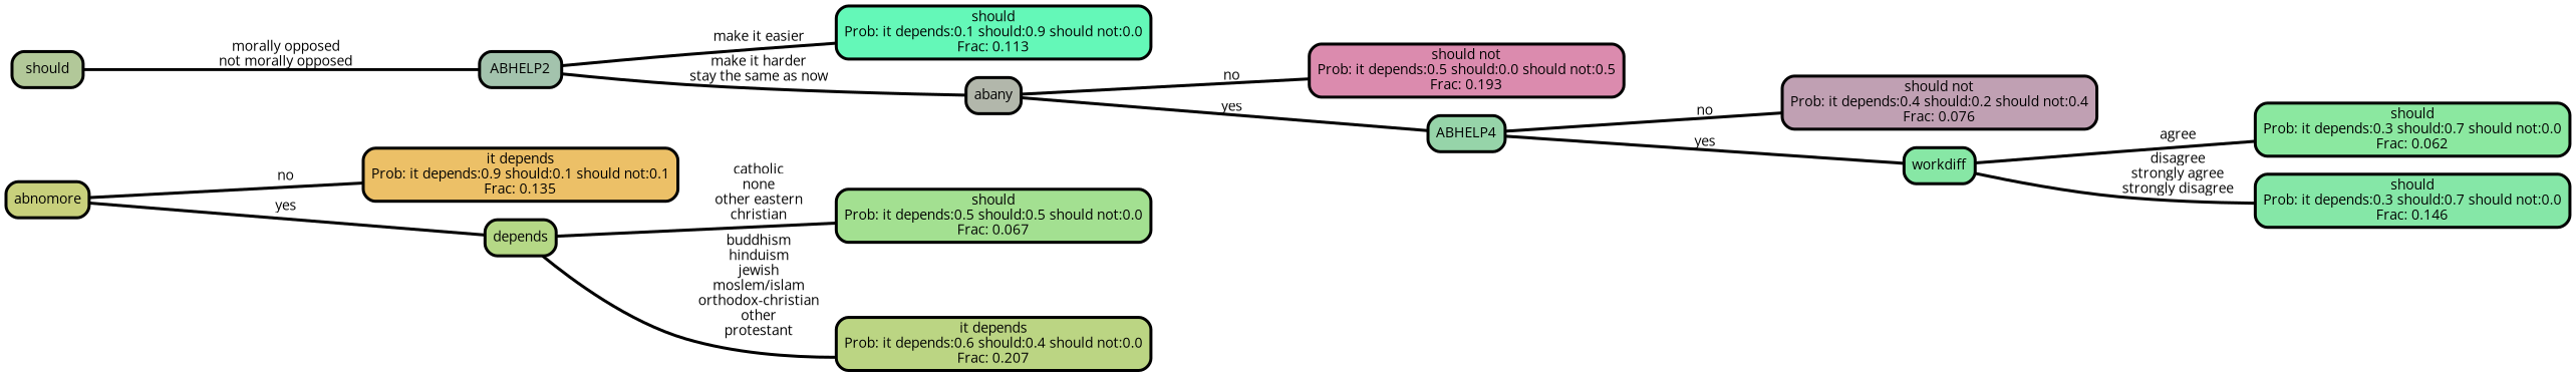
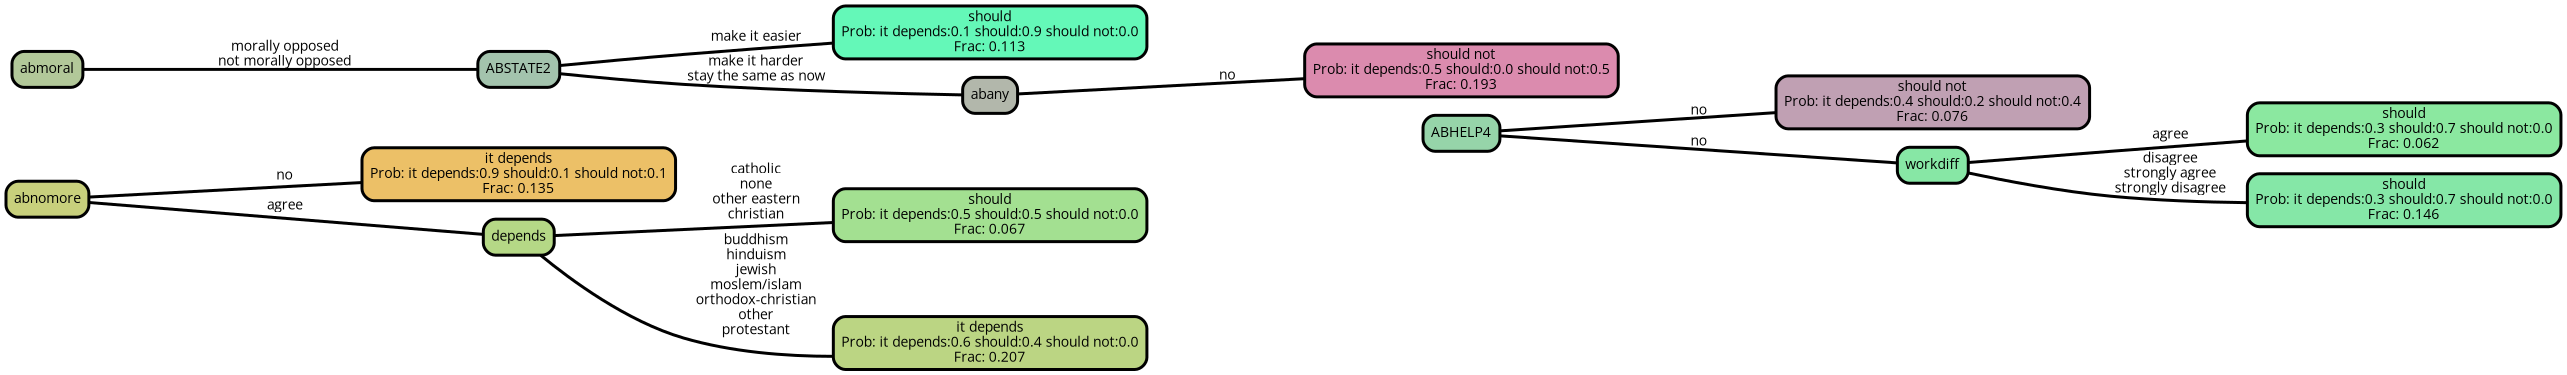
  graph {
    fontname="Open Sans"
    rankdir=LR
    ranksep="0 equally"
    splines=straight
    node [color=black fontcolor=black fontname="Open Sans" penwidth=3 shape=box style="filled, rounded"]
    edge [color=black fontname="Open Sans" penwidth=3]
    n1 [fillcolor="#ecc067" label="it depends\nProb: it depends:0.9 should:0.1 should not:0.1\nFrac: 0.135"]
    n2 [fillcolor="#c8d07c" label=abnomore]
    n3 [fillcolor="#b5d886" label=depends]
    n4 [fillcolor="#a3e091" label="should\nProb: it depends:0.5 should:0.5 should not:0.0\nFrac: 0.067"]
    n5 [fillcolor="#bbd583" label="it depends\nProb: it depends:0.6 should:0.4 should not:0.0\nFrac: 0.207"]
-   n6 [fillcolor="#b2c899" label=should]
-   n7 [fillcolor="#a3c3ad" label=ABHELP2]
+   n6 [fillcolor="#b2c899" label=abmoral]
+   n7 [fillcolor="#a3c3ad" label=ABSTATE2]
    n8 [fillcolor="#64f8b8" label="should\nProb: it depends:0.1 should:0.9 should not:0.0\nFrac: 0.113"]
    n9 [fillcolor="#b2b7ab" label=abany]
    n10 [fillcolor="#db8bae" label="should not\nProb: it depends:0.5 should:0.0 should not:0.5\nFrac: 0.193"]
    n11 [fillcolor="#96d4a9" label=ABHELP4]
    n12 [fillcolor="#c0a0b3" label="should not\nProb: it depends:0.4 should:0.2 should not:0.4\nFrac: 0.076"]
    n13 [fillcolor="#87e7a5" label=workdiff]
    n14 [fillcolor="#8be8a0" label="should\nProb: it depends:0.3 should:0.7 should not:0.0\nFrac: 0.062"]
    n15 [fillcolor="#85e7a7" label="should\nProb: it depends:0.3 should:0.7 should not:0.0\nFrac: 0.146"]
    subgraph sub_1 {
      rank=same
    }
    n2 -- n1 [label=" no"]
-   n2 -- n3 [label=" yes"]
+   n2 -- n3 [label=" agree"]
    n3 -- n4 [label=" catholic\n none\n other eastern\n christian"]
    n3 -- n5 [label=" buddhism\n hinduism\n jewish\n moslem/islam\n orthodox-christian\n other\n protestant"]
    n6 -- n7 [label=" morally opposed\n not morally opposed"]
    n7 -- n8 [label=" make it easier"]
    n7 -- n9 [label=" make it harder\n stay the same as now"]
    n9 -- n10 [label=" no"]
-   n9 -- n11 [label=" yes"]
    n11 -- n12 [label=" no"]
-   n11 -- n13 [label=" yes"]
+   n11 -- n13 [label=" no"]
    n13 -- n14 [label=" agree"]
    n13 -- n15 [label=" disagree\n strongly agree\n strongly disagree"]
  }
